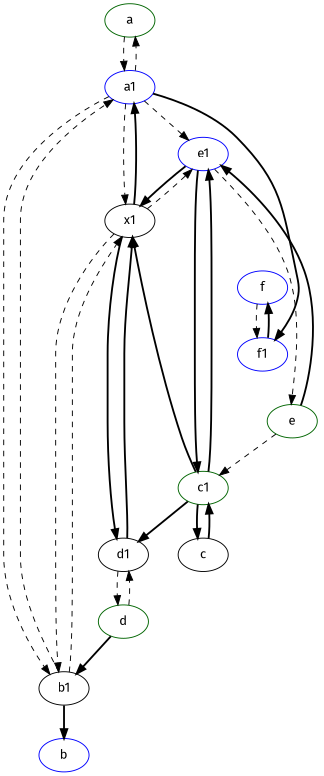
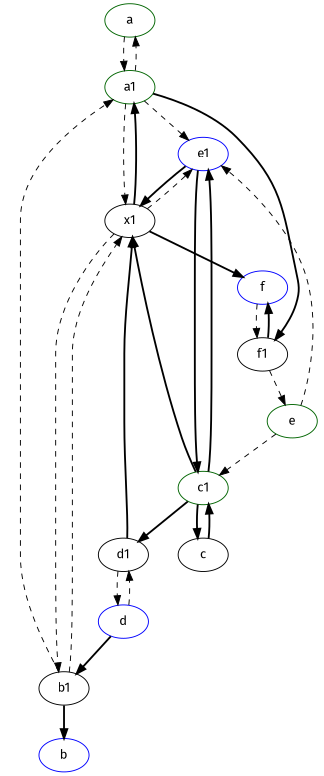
  digraph {
    fontname="Fira Sans"
    node [color=black fontname="Fira Sans"]
    edge [fontname="Fira Sans" style=dashed]
    a [color=darkgreen]
-   a1 [color=blue]
+   a1 [color=darkgreen]
    b1
    x1
-   f1 [color=blue]
+   f1
    e1 [color=blue]
    b [color=blue]
-   d [color=darkgreen]
+   d [color=blue]
    d1
    c1 [color=darkgreen]
    c
    f [color=blue]
    e [color=darkgreen]
    a -> a1
    a1 -> a
-   a1 -> b1
    a1 -> x1
    a1 -> f1 [style=bold]
    a1 -> e1
    b1 -> a1
    b1 -> x1
    b1 -> b [style=bold]
    x1 -> a1 [style=bold]
    x1 -> b1
    x1 -> e1
-   x1 -> d1 [style=bold]
+   x1 -> f [style=bold]
    f1 -> f [style=bold]
    e1 -> x1 [style=bold]
    e1 -> c1 [style=bold]
-   e1 -> e
+   f1 -> e
    d -> b1 [style=bold]
    d -> d1
    d1 -> x1 [style=bold]
    d1 -> d
    c1 -> x1 [style=bold]
    c1 -> e1 [style=bold]
    c1 -> d1 [style=bold]
    c1 -> c [style=bold]
    c -> c1 [style=bold]
    f -> f1
-   e -> e1 [style=bold]
+   e -> e1
    e -> c1
  }
